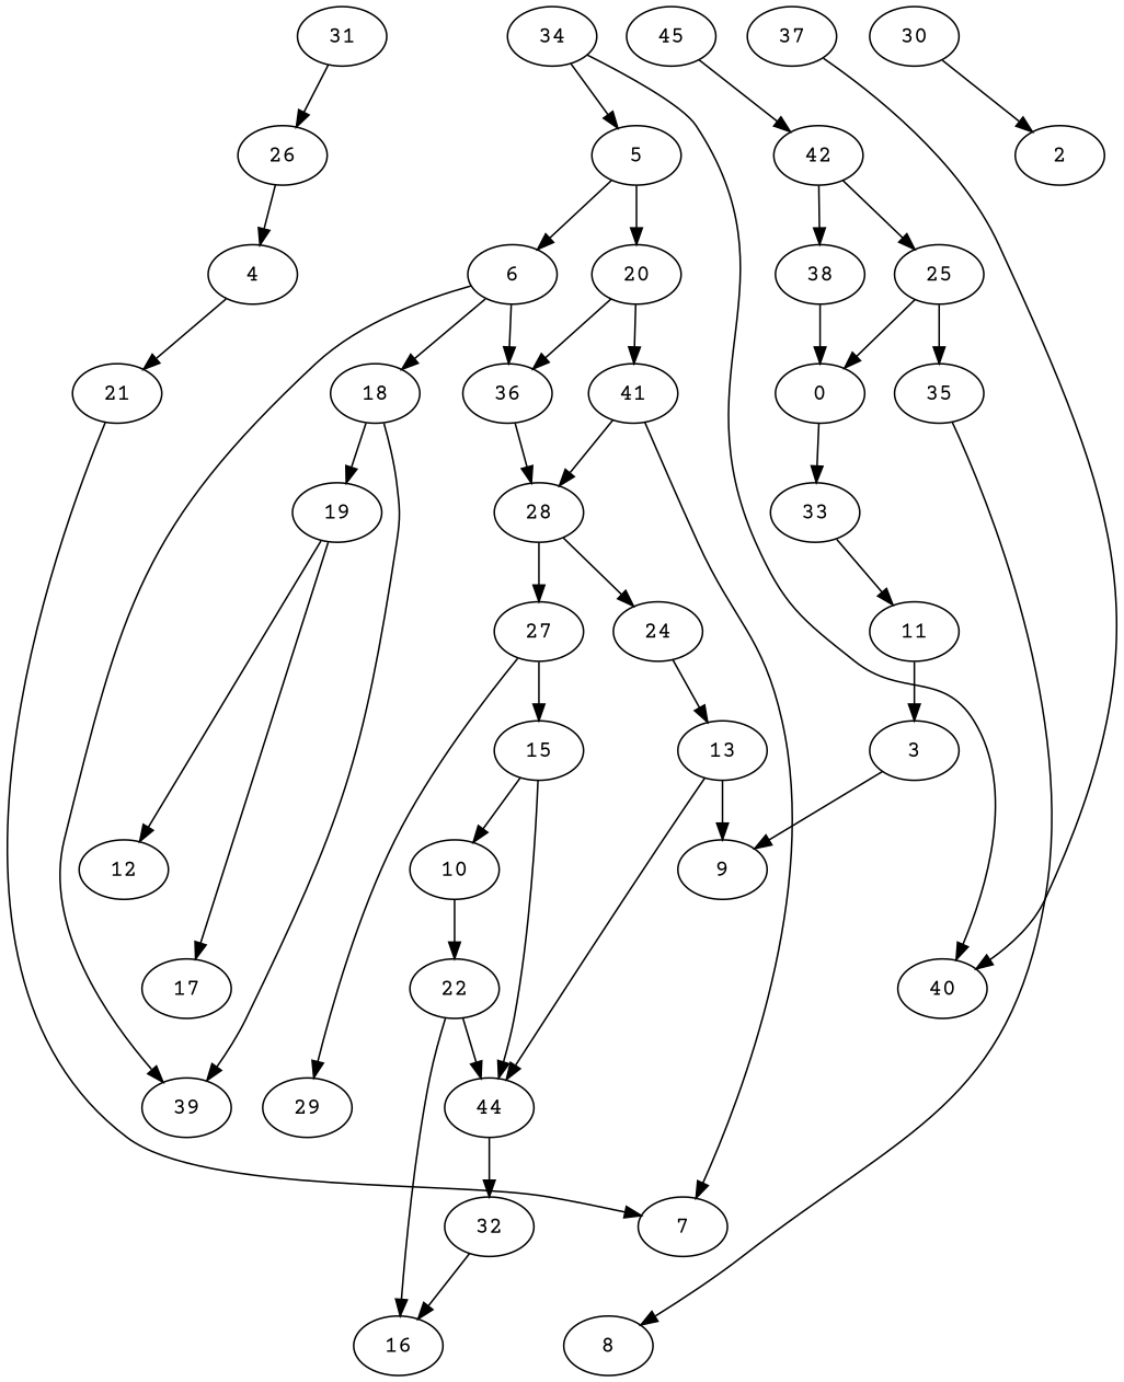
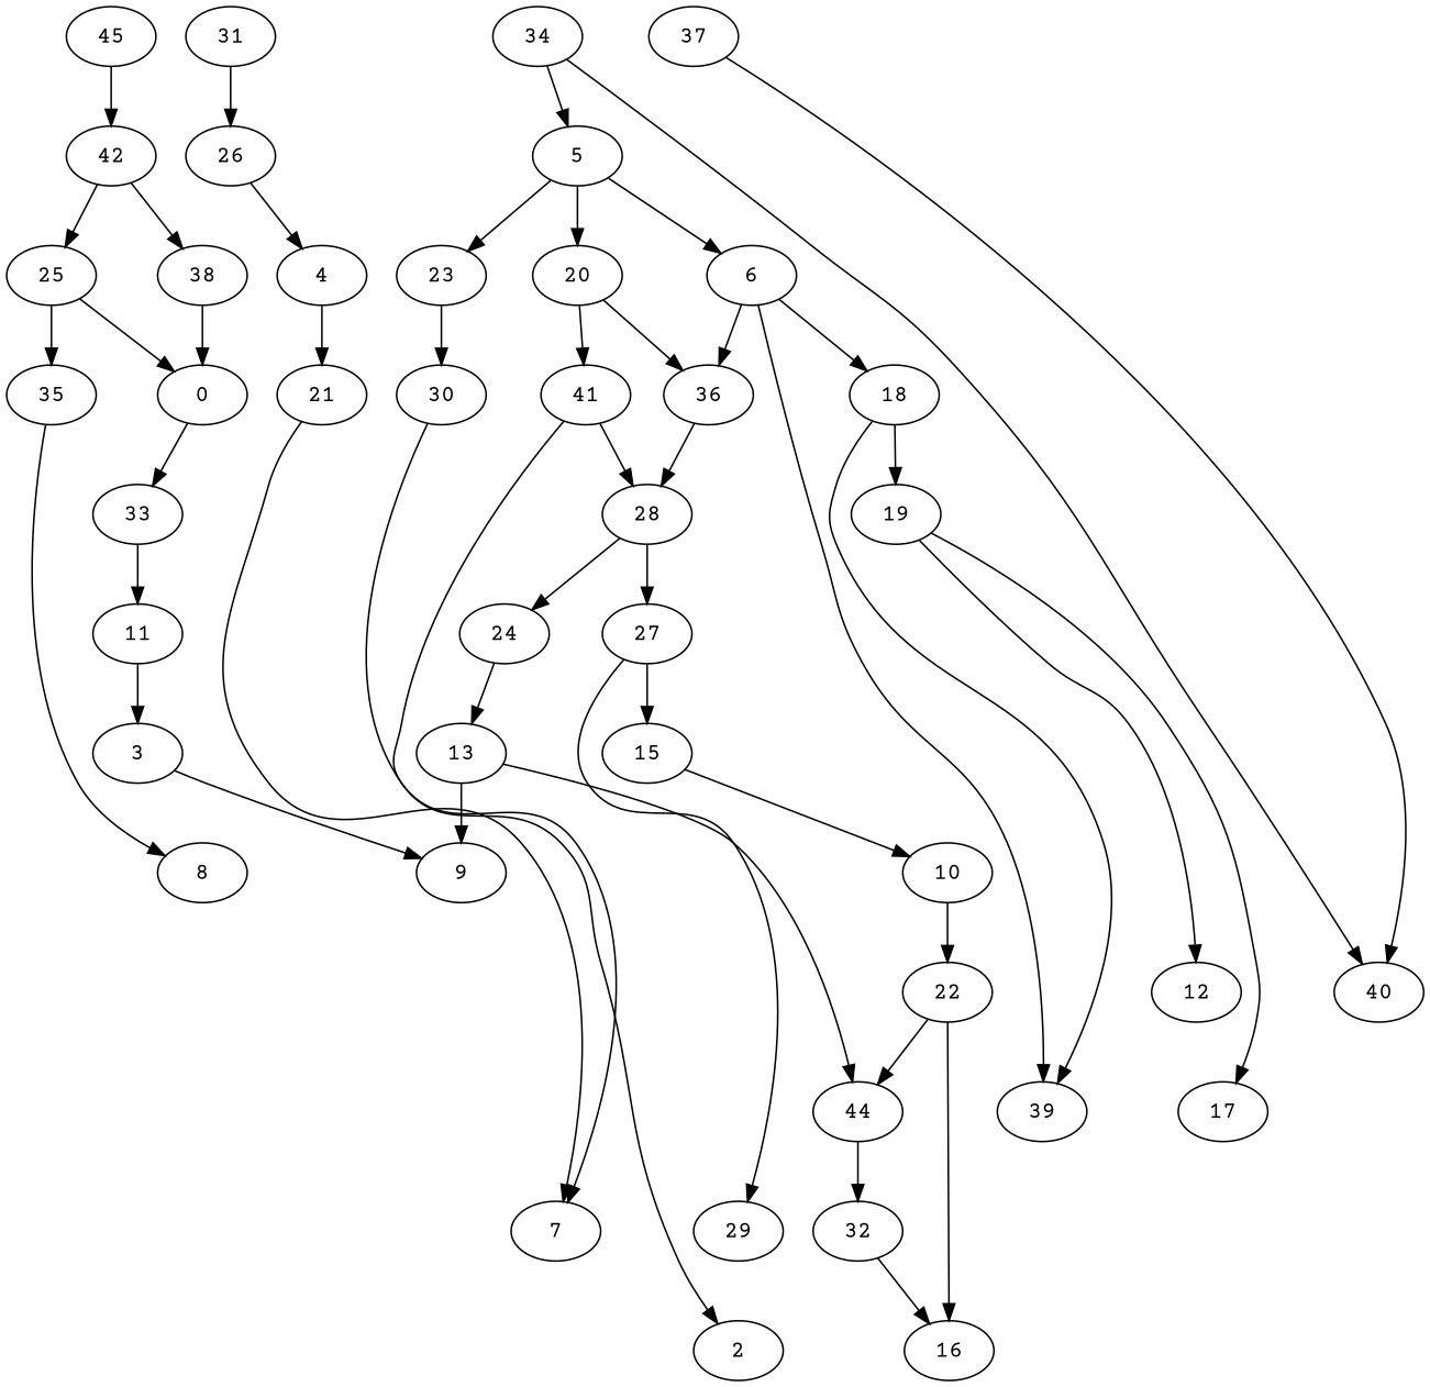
  digraph {
    fontname="Courier Prime"
    node [fontname="Courier Prime"]
    edge [fontname="Courier Prime" weight=0]
    0
    33
    11
    3
    9
    37
    40
    4
    21
    7
    5
    6
    20
+   23
    18
    36
    39
    41
    30
    19
    28
    2
    12
    17
    24
    27
    13
    15
    29
    44
    10
    32
    22
    16
    31
    26
    45
    42
    25
    38
    35
    8
    34
    0 -> 33
    33 -> 11
    11 -> 3 [weight=3]
    3 -> 9
    37 -> 40
    4 -> 21
    21 -> 7
    5 -> 6
    5 -> 20 [weight=2]
+   5 -> 23
    6 -> 18
    6 -> 36
    6 -> 39
    20 -> 36
    20 -> 41
+   23 -> 30
    18 -> 39
    18 -> 19
    36 -> 28
    41 -> 7
    41 -> 28
    30 -> 2
    19 -> 12
    19 -> 17
    28 -> 24
    28 -> 27 [weight=5]
    24 -> 13
    27 -> 15 [weight=1]
    27 -> 29
    13 -> 9 [weight=2]
    13 -> 44
-   15 -> 44
    15 -> 10
    44 -> 32
    10 -> 22 [weight=1]
    32 -> 16
    22 -> 44 [weight=1]
    22 -> 16 [weight=1]
    31 -> 26
    26 -> 4
    45 -> 42
    42 -> 25
    42 -> 38
    25 -> 0
    25 -> 35
    38 -> 0 [weight=2]
    35 -> 8
    34 -> 40
    34 -> 5
  }
